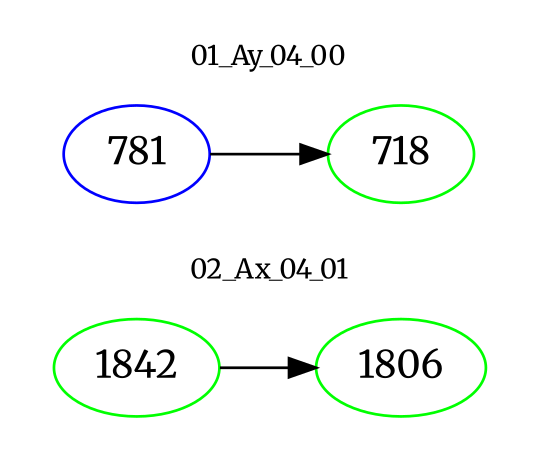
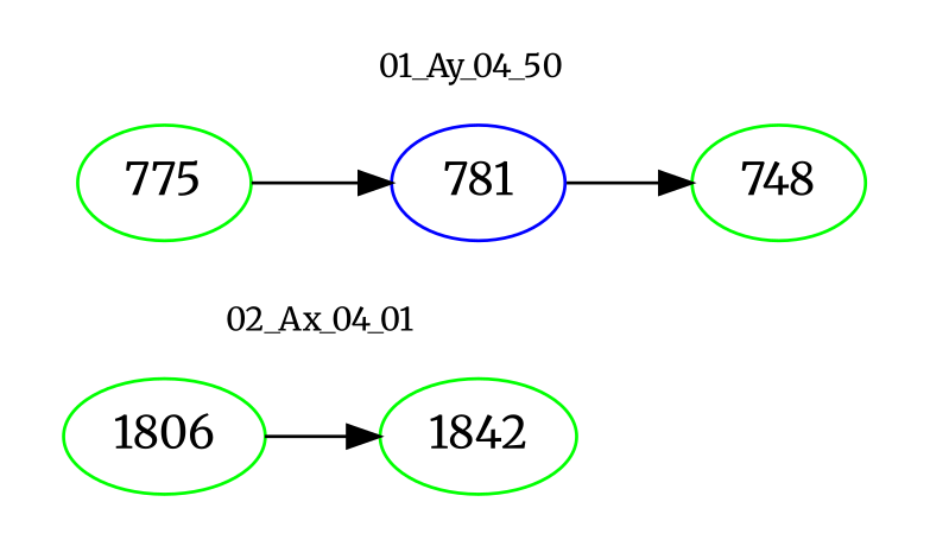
  digraph {
    fontname=Merriweather
    rankdir=LR
    node [color=green fontname=Merriweather]
    edge [color=black fontname=Merriweather]
    n1 [label=1842]
    n2 [label=1806]
-   n4 [label=718]
+   n3 [label=775]
+   n4 [label=748]
    n5 [color=blue label=781]
    subgraph cluster_1 {
      color=white
      fontsize=10
      label="02_Ax_04_01"
      n1
      n2
    }
    subgraph cluster_2 {
      color=white
      fontsize=10
-     label="01_Ay_04_00"
+     label="01_Ay_04_50"
+     n3
      n4
      n5
    }
-   n1 -> n2
+   n2 -> n1
+   n3 -> n5
    n5 -> n4
  }
